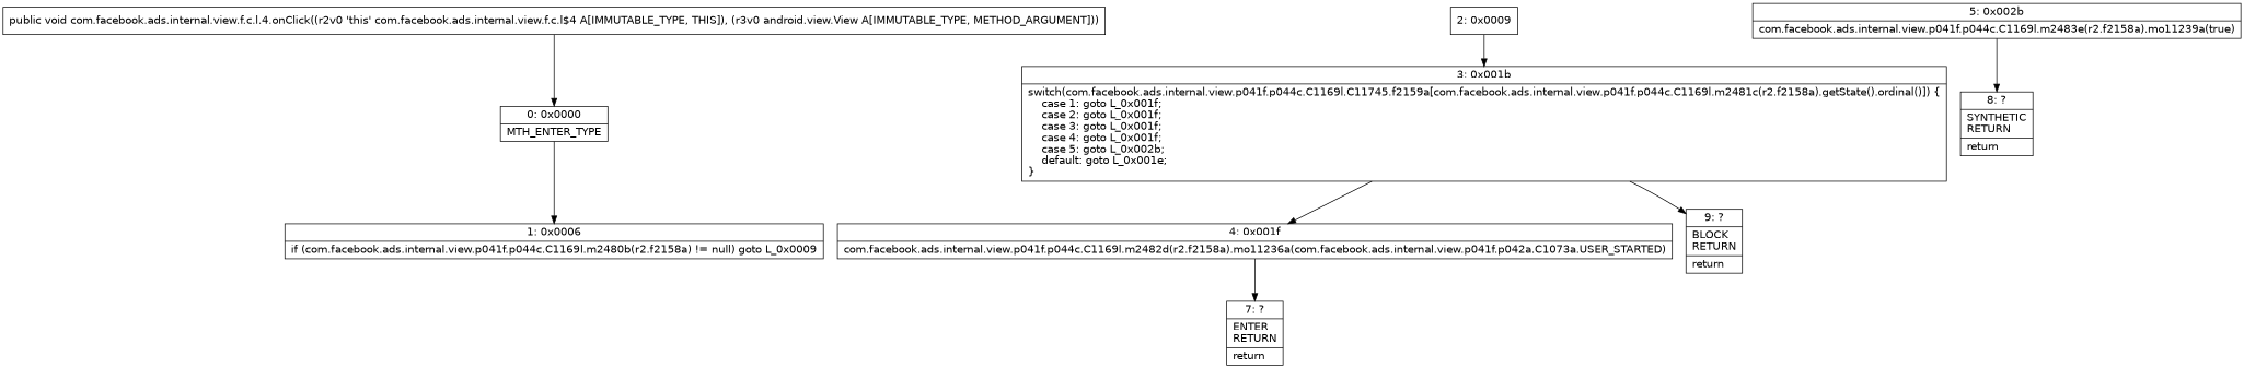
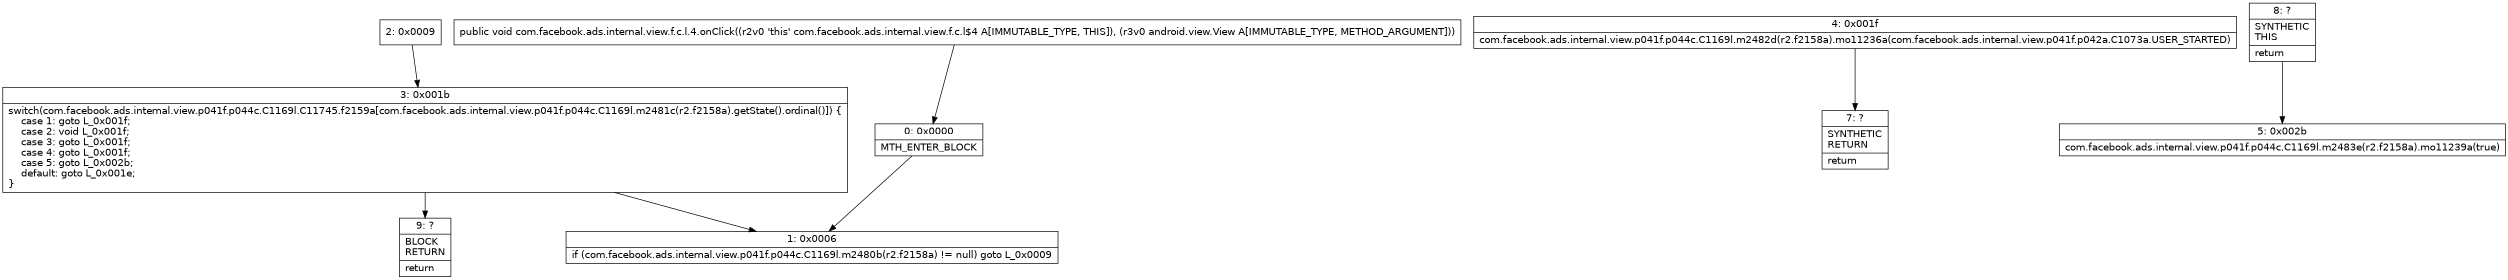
  digraph {
    fontname="DejaVu Sans"
    node [fontname="DejaVu Sans" shape=record]
    edge [fontname="DejaVu Sans"]
-   n1 [label="{0\:\ 0x0000|MTH_ENTER_TYPE\l}"]
+   n1 [label="{0\:\ 0x0000|MTH_ENTER_BLOCK\l}"]
    n2 [label="{1\:\ 0x0006|if (com.facebook.ads.internal.view.p041f.p044c.C1169l.m2480b(r2.f2158a) != null) goto L_0x0009\l}"]
    n3 [label="{2\:\ 0x0009}"]
-   n4 [label="{3\:\ 0x001b|switch(com.facebook.ads.internal.view.p041f.p044c.C1169l.C11745.f2159a[com.facebook.ads.internal.view.p041f.p044c.C1169l.m2481c(r2.f2158a).getState().ordinal()]) \{\l    case 1: goto L_0x001f;\l    case 2: goto L_0x001f;\l    case 3: goto L_0x001f;\l    case 4: goto L_0x001f;\l    case 5: goto L_0x002b;\l    default: goto L_0x001e;\l\}\l}"]
+   n4 [label="{3\:\ 0x001b|switch(com.facebook.ads.internal.view.p041f.p044c.C1169l.C11745.f2159a[com.facebook.ads.internal.view.p041f.p044c.C1169l.m2481c(r2.f2158a).getState().ordinal()]) \{\l    case 1: goto L_0x001f;\l    case 2: void L_0x001f;\l    case 3: goto L_0x001f;\l    case 4: goto L_0x001f;\l    case 5: goto L_0x002b;\l    default: goto L_0x001e;\l\}\l}"]
    n5 [label="{4\:\ 0x001f|com.facebook.ads.internal.view.p041f.p044c.C1169l.m2482d(r2.f2158a).mo11236a(com.facebook.ads.internal.view.p041f.p042a.C1073a.USER_STARTED)\l}"]
    n6 [label="{9\:\ ?|BLOCK\lRETURN\l|return\l}"]
-   n7 [label="{7\:\ ?|ENTER\lRETURN\l|return\l}"]
+   n7 [label="{7\:\ ?|SYNTHETIC\lRETURN\l|return\l}"]
    n8 [label="{5\:\ 0x002b|com.facebook.ads.internal.view.p041f.p044c.C1169l.m2483e(r2.f2158a).mo11239a(true)\l}"]
-   n9 [label="{8\:\ ?|SYNTHETIC\lRETURN\l|return\l}"]
+   n9 [label="{8\:\ ?|SYNTHETIC\lTHIS\l|return\l}"]
    n10 [label="{public void com.facebook.ads.internal.view.f.c.l.4.onClick((r2v0 'this' com.facebook.ads.internal.view.f.c.l$4 A[IMMUTABLE_TYPE, THIS]), (r3v0 android.view.View A[IMMUTABLE_TYPE, METHOD_ARGUMENT])) }"]
    n1 -> n2
    n3 -> n4
-   n4 -> n5
+   n4 -> n2
    n4 -> n6
    n5 -> n7
-   n8 -> n9
+   n9 -> n8
    n10 -> n1
  }
